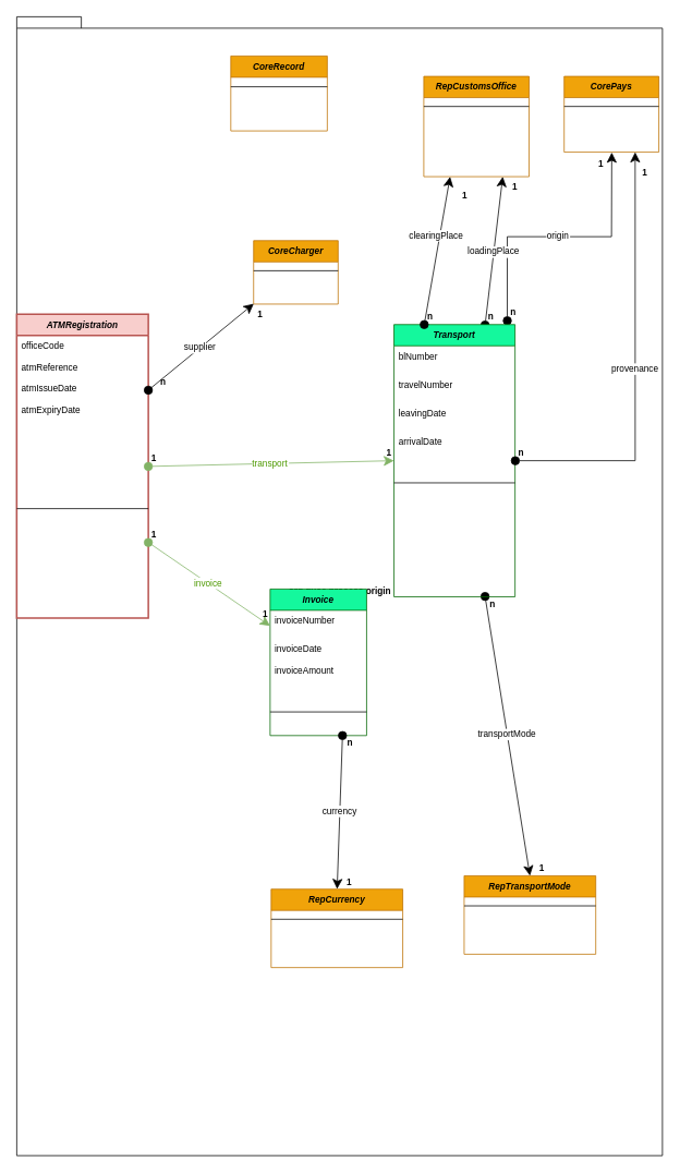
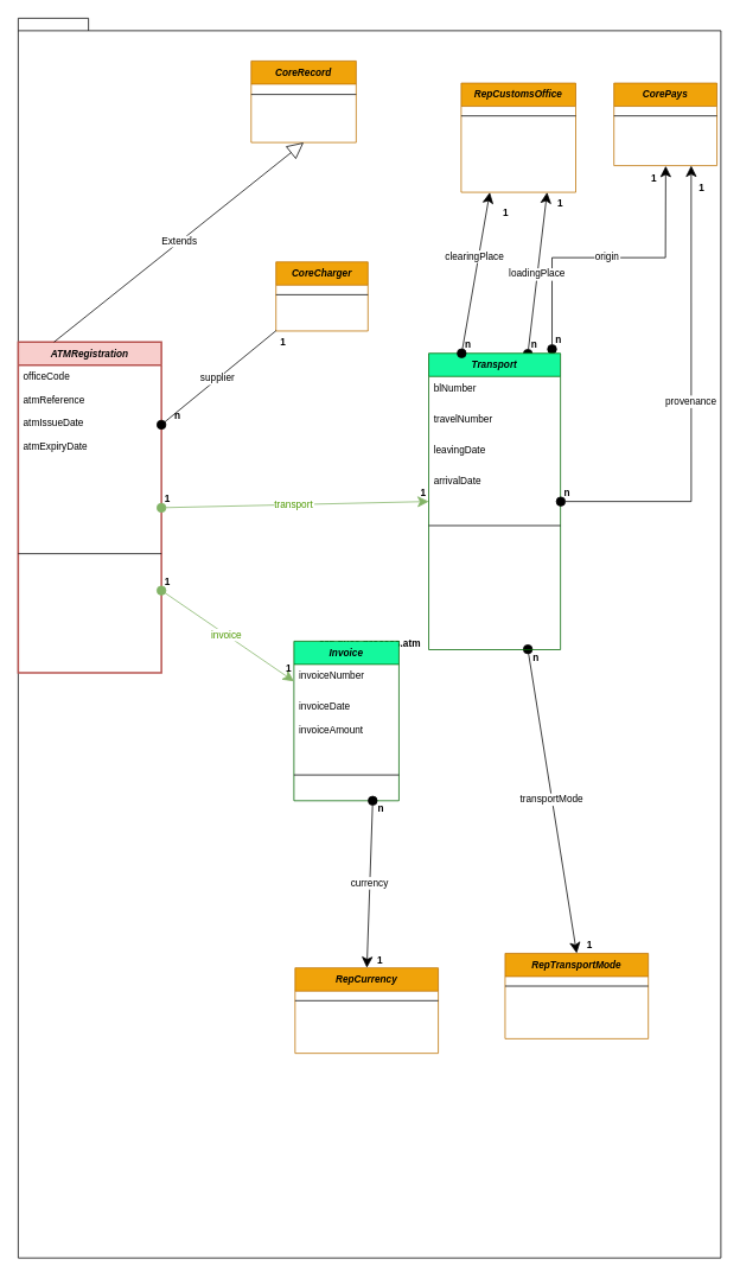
  <mxCell id="0" />
  <mxCell id="1" parent="0" />
- <mxCell id="2" value="org.guce.process.origin" style="shape=folder;fontStyle=1;spacingTop=10;tabWidth=40;tabHeight=14;tabPosition=left;html=1;container=1;fillColor=none;labelPosition=center;verticalLabelPosition=middle;align=center;verticalAlign=middle;spacingLeft=0;fontSize=11;" parent="1" vertex="1"><mxGeometry y="20" width="790" height="1393.04" as="geometry" x="20" /></mxCell>
+ <mxCell id="2" value="org.guce.process.atm" style="shape=folder;fontStyle=1;spacingTop=10;tabWidth=40;tabHeight=14;tabPosition=left;html=1;container=1;fillColor=none;labelPosition=center;verticalLabelPosition=middle;align=center;verticalAlign=middle;spacingLeft=0;fontSize=11;" parent="1" vertex="1"><mxGeometry y="20" width="790" height="1393.04" as="geometry" x="20" /></mxCell>
  <mxCell id="3" value="CoreRecord" style="swimlane;fontStyle=3;align=center;verticalAlign=top;childLayout=stackLayout;horizontal=1;startSize=26;horizontalStack=0;resizeParent=1;resizeLast=0;collapsible=1;marginBottom=0;rounded=0;shadow=0;strokeWidth=1;fillColor=#f0a30a;strokeColor=#BD7000;container=1;snapToPoint=1;fixDash=1;dropTarget=1;expand=1;treeMoving=1;fontSize=11;fontColor=#000000;" parent="2" vertex="1"><mxGeometry x="261.902" y="48.004" width="118.071" height="91.627" as="geometry"><mxRectangle x="230" y="140" width="160" height="26" as="alternateBounds" /></mxGeometry></mxCell>
  <mxCell id="4" value="" style="line;strokeWidth=1;fillColor=none;align=left;verticalAlign=middle;spacingTop=-1;spacingLeft=3;spacingRight=3;rotatable=0;labelPosition=right;points=[];portConstraint=eastwest;fontSize=11;" parent="3" vertex="1"><mxGeometry y="26" width="118.071" height="23.288" as="geometry" /></mxCell>
  <mxCell id="5" value="CoreCharger" style="swimlane;fontStyle=3;align=center;verticalAlign=top;childLayout=stackLayout;horizontal=1;startSize=26;horizontalStack=0;resizeParent=1;resizeLast=0;collapsible=1;marginBottom=0;rounded=0;shadow=0;strokeWidth=1;fillColor=#f0a30a;strokeColor=#BD7000;container=1;snapToPoint=1;fixDash=1;dropTarget=1;expand=1;treeMoving=1;fontSize=11;fontColor=#000000;" parent="2" vertex="1"><mxGeometry x="289.81" y="273.856" width="103.43" height="77.597" as="geometry"><mxRectangle x="230" y="140" width="160" height="26" as="alternateBounds" /></mxGeometry></mxCell>
  <mxCell id="6" value="" style="line;strokeWidth=1;fillColor=none;align=left;verticalAlign=middle;spacingTop=-1;spacingLeft=3;spacingRight=3;rotatable=0;labelPosition=right;points=[];portConstraint=eastwest;fontSize=11;" parent="5" vertex="1"><mxGeometry y="26" width="103.43" height="21.625" as="geometry" /></mxCell>
  <mxCell id="7" value="CorePays" style="swimlane;fontStyle=3;align=center;verticalAlign=top;childLayout=stackLayout;horizontal=1;startSize=26;horizontalStack=0;resizeParent=1;resizeLast=0;collapsible=1;marginBottom=0;rounded=0;shadow=0;strokeWidth=1;fillColor=#f0a30a;strokeColor=#BD7000;container=1;snapToPoint=1;fixDash=1;dropTarget=1;expand=1;treeMoving=1;fontSize=11;fontColor=#000000;" parent="2" vertex="1"><mxGeometry x="669.783" y="72.912" width="115.827" height="92.697" as="geometry"><mxRectangle x="230" y="140" width="160" height="26" as="alternateBounds" /></mxGeometry></mxCell>
  <mxCell id="8" value="" style="line;strokeWidth=1;fillColor=none;align=left;verticalAlign=middle;spacingTop=-1;spacingLeft=3;spacingRight=3;rotatable=0;labelPosition=right;points=[];portConstraint=eastwest;fontSize=11;" parent="7" vertex="1"><mxGeometry y="26" width="115.827" height="21.625" as="geometry" /></mxCell>
  <mxCell id="9" value="RepCustomsOffice" style="swimlane;fontStyle=3;align=center;verticalAlign=top;childLayout=stackLayout;horizontal=1;startSize=26;horizontalStack=0;resizeParent=1;resizeLast=0;collapsible=1;marginBottom=0;rounded=0;shadow=0;strokeWidth=1;fillColor=#f0a30a;strokeColor=#BD7000;container=1;snapToPoint=1;fixDash=1;dropTarget=1;expand=1;treeMoving=1;fontSize=11;fontColor=#000000;" parent="2" vertex="1"><mxGeometry x="498.043" y="72.918" width="128.804" height="122.681" as="geometry"><mxRectangle x="230" y="140" width="160" height="26" as="alternateBounds" /></mxGeometry></mxCell>
  <mxCell id="10" value="" style="line;strokeWidth=1;fillColor=none;align=left;verticalAlign=middle;spacingTop=-1;spacingLeft=3;spacingRight=3;rotatable=0;labelPosition=right;points=[];portConstraint=eastwest;fontSize=11;" parent="9" vertex="1"><mxGeometry y="26" width="128.804" height="21.625" as="geometry" /></mxCell>
  <mxCell id="11" value="RepTransportMode" style="swimlane;fontStyle=3;align=center;verticalAlign=top;childLayout=stackLayout;horizontal=1;startSize=26;horizontalStack=0;resizeParent=1;resizeLast=0;collapsible=1;marginBottom=0;rounded=0;shadow=0;strokeWidth=1;fillColor=#f0a30a;strokeColor=#BD7000;container=1;snapToPoint=1;fixDash=1;dropTarget=1;expand=1;treeMoving=1;fontSize=11;fontColor=#000000;" parent="2" vertex="1"><mxGeometry x="547.418" y="1050.727" width="161.005" height="95.943" as="geometry"><mxRectangle x="230" y="140" width="160" height="26" as="alternateBounds" /></mxGeometry></mxCell>
  <mxCell id="12" value="" style="line;strokeWidth=1;fillColor=none;align=left;verticalAlign=middle;spacingTop=-1;spacingLeft=3;spacingRight=3;rotatable=0;labelPosition=right;points=[];portConstraint=eastwest;fontSize=11;" parent="11" vertex="1"><mxGeometry y="26" width="161.005" height="21.625" as="geometry" /></mxCell>
  <mxCell id="13" value="ATMRegistration" style="swimlane;fontStyle=3;align=center;verticalAlign=top;childLayout=stackLayout;horizontal=1;startSize=26;horizontalStack=0;resizeParent=1;resizeLast=0;collapsible=1;marginBottom=0;rounded=0;shadow=0;strokeWidth=2;fillColor=#f8cecc;strokeColor=#b85450;container=1;snapToPoint=1;fixDash=1;dropTarget=1;expand=1;treeMoving=1;fontSize=11;perimeterSpacing=0;swimlaneLine=1;sketch=0;" parent="2" vertex="1"><mxGeometry y="363.8" width="161.01" height="371.704" as="geometry"><mxRectangle x="65.996" y="230.005" width="160" height="26" as="alternateBounds" /></mxGeometry></mxCell>
  <mxCell id="14" value="officeCode" style="text;strokeColor=none;fillColor=none;align=left;verticalAlign=top;spacingLeft=4;spacingRight=4;overflow=hidden;rotatable=0;points=[[0,0.5],[1,0.5]];portConstraint=eastwest;connectable=0;allowArrows=0;autosize=0;resizable=0;shadow=0;sketch=0;fontSize=11;" parent="13" vertex="1"><mxGeometry y="26" width="161.01" height="26" as="geometry" /></mxCell>
  <mxCell id="15" value="atmReference" style="text;strokeColor=none;fillColor=none;align=left;verticalAlign=top;spacingLeft=4;spacingRight=4;overflow=hidden;rotatable=0;points=[[0,0.5],[1,0.5]];portConstraint=eastwest;connectable=0;allowArrows=0;autosize=0;resizable=0;shadow=0;sketch=0;fontSize=11;" parent="13" vertex="1"><mxGeometry y="52" width="161.01" height="26" as="geometry" /></mxCell>
  <mxCell id="16" value="atmIssueDate" style="text;strokeColor=none;fillColor=none;align=left;verticalAlign=top;spacingLeft=4;spacingRight=4;overflow=hidden;rotatable=0;points=[[0,0.5],[1,0.5]];portConstraint=eastwest;connectable=0;allowArrows=0;autosize=0;resizable=0;shadow=0;sketch=0;fontSize=11;" parent="13" vertex="1"><mxGeometry y="78" width="161.01" height="26" as="geometry" /></mxCell>
  <mxCell id="17" value="atmExpiryDate" style="text;strokeColor=none;fillColor=none;align=left;verticalAlign=top;spacingLeft=4;spacingRight=4;overflow=hidden;rotatable=0;points=[[0,0.5],[1,0.5]];portConstraint=eastwest;connectable=0;allowArrows=0;autosize=0;resizable=0;shadow=0;sketch=0;fontSize=11;" parent="13" vertex="1"><mxGeometry y="104" width="161.01" height="26" as="geometry" /></mxCell>
  <mxCell id="18" value="" style="line;strokeWidth=1;fillColor=none;align=left;verticalAlign=middle;spacingTop=-1;spacingLeft=3;spacingRight=3;rotatable=0;labelPosition=right;points=[];portConstraint=eastwest;fontSize=11;" parent="13" vertex="1"><mxGeometry y="130" width="161.01" height="215.704" as="geometry" /></mxCell>
+ <mxCell id="19" value="Extends" style="endArrow=block;endSize=16;endFill=0;html=1;sourcePerimeterSpacing=-4;strokeWidth=1;fontSize=11;align=center;snapToPoint=1;fixDash=1;entryX=0.5;entryY=1;entryDx=0;entryDy=0;exitX=0.25;exitY=0;exitDx=0;exitDy=0;" parent="2" source="13" target="3" edge="1"><mxGeometry width="160" relative="1" as="geometry"><mxPoint x="134.958" y="465.763" as="sourcePoint" /><mxPoint x="310.514" y="465.763" as="targetPoint" /></mxGeometry></mxCell>
  <mxCell id="20" value="origin" style="endArrow=classic;shadow=0;strokeWidth=1;rounded=0;endFill=1;endSize=10;startSize=10;sourcePerimeterSpacing=0;startArrow=oval;startFill=1;align=center;snapToPoint=1;targetPerimeterSpacing=0;fontSize=11;spacingRight=0;spacingBottom=2;spacing=0;fixDash=1;edgeStyle=elbowEdgeStyle;elbow=vertical;exitX=0.936;exitY=-0.014;exitDx=0;exitDy=0;exitPerimeter=0;" parent="2" source="37" target="7" edge="1"><mxGeometry x="-0.012" relative="1" as="geometry"><mxPoint x="260.509" y="703.253" as="sourcePoint" /><mxPoint x="676.223" y="403.505" as="targetPoint" /><mxPoint as="offset" /></mxGeometry></mxCell>
  <mxCell id="21" value="n" style="resizable=0;align=left;verticalAlign=bottom;labelBackgroundColor=none;fontSize=11;fontStyle=1;spacing=4;" parent="20" connectable="0" vertex="1"><mxGeometry x="-1" relative="1" as="geometry"><mxPoint as="offset" /></mxGeometry></mxCell>
  <mxCell id="22" value="1" style="resizable=0;align=right;verticalAlign=bottom;labelBackgroundColor=none;fontSize=11;fontStyle=1;spacing=4;" parent="20" connectable="0" vertex="1"><mxGeometry x="1" relative="1" as="geometry"><mxPoint x="-7" y="24" as="offset" /></mxGeometry></mxCell>
- <mxCell id="23" value="supplier" style="endArrow=classic;shadow=0;strokeWidth=1;rounded=0;endFill=1;elbow=vertical;endSize=10;startSize=10;sourcePerimeterSpacing=0;startArrow=oval;startFill=1;align=center;snapToPoint=1;targetPerimeterSpacing=0;fontSize=11;spacingRight=0;spacingBottom=2;spacing=0;fixDash=1;exitX=1;exitY=0.25;exitDx=0;exitDy=0;" parent="2" source="13" target="5" edge="1"><mxGeometry x="-0.012" relative="1" as="geometry"><mxPoint x="207.56" y="567.648" as="sourcePoint" /><mxPoint x="461.716" y="459.525" as="targetPoint" /><mxPoint as="offset" /><Array as="points" /></mxGeometry></mxCell>
+ <mxCell id="23" value="supplier" style="endArrow=none;shadow=0;strokeWidth=1;rounded=0;endFill=1;elbow=vertical;endSize=10;startSize=10;sourcePerimeterSpacing=0;startArrow=oval;startFill=1;align=center;snapToPoint=1;targetPerimeterSpacing=0;fontSize=11;spacingRight=0;spacingBottom=2;spacing=0;fixDash=1;exitX=1;exitY=0.25;exitDx=0;exitDy=0;" parent="2" source="13" target="5" edge="1"><mxGeometry x="-0.012" relative="1" as="geometry"><mxPoint x="207.56" y="567.648" as="sourcePoint" /><mxPoint x="461.716" y="459.525" as="targetPoint" /><mxPoint as="offset" /><Array as="points" /></mxGeometry></mxCell>
  <mxCell id="24" value="n" style="resizable=0;align=left;verticalAlign=bottom;labelBackgroundColor=none;fontSize=11;fontStyle=1;spacing=4;" parent="23" connectable="0" vertex="1"><mxGeometry x="-1" relative="1" as="geometry"><mxPoint x="11" as="offset" /></mxGeometry></mxCell>
  <mxCell id="25" value="1" style="resizable=0;align=right;verticalAlign=bottom;labelBackgroundColor=none;fontSize=11;fontStyle=1;spacing=4;" parent="23" connectable="0" vertex="1"><mxGeometry x="1" relative="1" as="geometry"><mxPoint x="14" y="23" as="offset" /></mxGeometry></mxCell>
  <mxCell id="26" value="Invoice" style="swimlane;fontStyle=3;align=center;verticalAlign=top;childLayout=stackLayout;horizontal=1;startSize=26;horizontalStack=0;resizeParent=1;resizeLast=0;collapsible=1;marginBottom=0;rounded=0;shadow=0;strokeWidth=1;container=1;snapToPoint=1;fixDash=1;dropTarget=1;expand=1;treeMoving=1;fillColor=#14F89D;strokeColor=#006600;fontSize=11;" parent="2" vertex="1"><mxGeometry x="310" y="700" width="118.07" height="179.237" as="geometry"><mxRectangle x="230" y="140" width="160" height="26" as="alternateBounds" /></mxGeometry></mxCell>
  <mxCell id="27" value="invoiceNumber" style="text;strokeColor=none;fillColor=none;align=left;verticalAlign=top;spacingLeft=4;spacingRight=4;overflow=hidden;rotatable=0;points=[[0,0.5],[1,0.5]];portConstraint=eastwest;allowArrows=0;resizable=0;connectable=0;fontSize=11;" parent="26" vertex="1"><mxGeometry y="26" width="118.07" height="34.667" as="geometry" /></mxCell>
  <mxCell id="28" value="invoiceDate" style="text;strokeColor=none;fillColor=none;align=left;verticalAlign=top;spacingLeft=4;spacingRight=4;overflow=hidden;rotatable=0;points=[[0,0.5],[1,0.5]];portConstraint=eastwest;connectable=0;allowArrows=0;autosize=0;resizable=0;fontSize=11;" parent="26" vertex="1"><mxGeometry y="60.667" width="118.07" height="26" as="geometry" /></mxCell>
  <mxCell id="29" value="invoiceAmount" style="text;strokeColor=none;fillColor=none;align=left;verticalAlign=top;spacingLeft=4;spacingRight=4;overflow=hidden;rotatable=0;points=[[0,0.5],[1,0.5]];portConstraint=eastwest;allowArrows=0;resizable=0;connectable=0;fontSize=11;" parent="26" vertex="1"><mxGeometry y="86.667" width="118.07" height="34.667" as="geometry" /></mxCell>
  <mxCell id="30" value="" style="line;strokeWidth=1;fillColor=none;align=left;verticalAlign=middle;spacingTop=-1;spacingLeft=3;spacingRight=3;rotatable=0;labelPosition=right;points=[];portConstraint=eastwest;fontSize=11;" parent="26" vertex="1"><mxGeometry y="121.333" width="118.07" height="57.903" as="geometry" /></mxCell>
  <mxCell id="31" value="loadingPlace" style="endArrow=classic;shadow=0;strokeWidth=1;rounded=0;endFill=1;elbow=vertical;endSize=10;startSize=10;sourcePerimeterSpacing=0;startArrow=oval;startFill=1;align=center;snapToPoint=1;targetPerimeterSpacing=0;fontSize=11;spacingRight=0;spacingBottom=2;spacing=0;fixDash=1;entryX=0.75;entryY=1;entryDx=0;entryDy=0;" parent="2" source="37" target="9" edge="1"><mxGeometry x="-0.012" relative="1" as="geometry"><mxPoint x="631.153" y="865.438" as="sourcePoint" /><mxPoint x="885.308" y="864.988" as="targetPoint" /><mxPoint as="offset" /></mxGeometry></mxCell>
  <mxCell id="32" value="n" style="resizable=0;align=left;verticalAlign=bottom;labelBackgroundColor=none;fontSize=11;fontStyle=1;spacing=4;" parent="31" connectable="0" vertex="1"><mxGeometry x="-1" relative="1" as="geometry"><mxPoint as="offset" /></mxGeometry></mxCell>
  <mxCell id="33" value="1" style="resizable=0;align=right;verticalAlign=bottom;labelBackgroundColor=none;fontSize=11;fontStyle=1;spacing=4;" parent="31" connectable="0" vertex="1"><mxGeometry x="1" relative="1" as="geometry"><mxPoint x="21" y="23" as="offset" /></mxGeometry></mxCell>
  <mxCell id="34" value="transportMode" style="endArrow=classic;shadow=0;strokeWidth=1;rounded=0;endFill=1;elbow=vertical;endSize=10;startSize=10;sourcePerimeterSpacing=0;startArrow=oval;startFill=1;align=center;snapToPoint=1;targetPerimeterSpacing=0;fontSize=11;spacingRight=0;spacingBottom=2;spacing=0;fixDash=1;entryX=0.5;entryY=0;entryDx=0;entryDy=0;" parent="2" source="37" target="11" edge="1"><mxGeometry x="-0.012" relative="1" as="geometry"><mxPoint x="186.381" y="1081.685" as="sourcePoint" /><mxPoint x="440.536" y="1081.235" as="targetPoint" /><mxPoint as="offset" /><Array as="points" /></mxGeometry></mxCell>
  <mxCell id="35" value="n" style="resizable=0;align=left;verticalAlign=bottom;labelBackgroundColor=none;fontSize=11;fontStyle=1;spacing=4;" parent="34" connectable="0" vertex="1"><mxGeometry x="-1" relative="1" as="geometry"><mxPoint x="2" y="19" as="offset" /></mxGeometry></mxCell>
  <mxCell id="36" value="1" style="resizable=0;align=right;verticalAlign=bottom;labelBackgroundColor=none;fontSize=11;fontStyle=1;spacing=4;" parent="34" connectable="0" vertex="1"><mxGeometry x="1" relative="1" as="geometry"><mxPoint x="21" y="1" as="offset" /></mxGeometry></mxCell>
  <mxCell id="37" value="Transport" style="swimlane;fontStyle=3;align=center;verticalAlign=top;childLayout=stackLayout;horizontal=1;startSize=26;horizontalStack=0;resizeParent=1;resizeLast=0;collapsible=1;marginBottom=0;rounded=0;shadow=0;strokeWidth=1;container=1;snapToPoint=1;fixDash=1;dropTarget=1;expand=1;treeMoving=1;fillColor=#14F89D;strokeColor=#006600;fontSize=11;" parent="2" vertex="1"><mxGeometry x="461.549" y="376.505" width="148.125" height="332.994" as="geometry"><mxRectangle x="230" y="140" width="160" height="26" as="alternateBounds" /></mxGeometry></mxCell>
  <mxCell id="38" value="blNumber" style="text;strokeColor=none;fillColor=none;align=left;verticalAlign=top;spacingLeft=4;spacingRight=4;overflow=hidden;rotatable=0;points=[[0,0.5],[1,0.5]];portConstraint=eastwest;allowArrows=0;resizable=0;connectable=0;fontSize=11;" parent="37" vertex="1"><mxGeometry y="26" width="148.125" height="34.667" as="geometry" /></mxCell>
  <mxCell id="39" value="travelNumber" style="text;strokeColor=none;fillColor=none;align=left;verticalAlign=top;spacingLeft=4;spacingRight=4;overflow=hidden;rotatable=0;points=[[0,0.5],[1,0.5]];portConstraint=eastwest;allowArrows=0;resizable=0;connectable=0;fontSize=11;" parent="37" vertex="1"><mxGeometry y="60.667" width="148.125" height="34.667" as="geometry" /></mxCell>
  <mxCell id="40" value="leavingDate" style="text;strokeColor=none;fillColor=none;align=left;verticalAlign=top;spacingLeft=4;spacingRight=4;overflow=hidden;rotatable=0;points=[[0,0.5],[1,0.5]];portConstraint=eastwest;allowArrows=0;resizable=0;connectable=0;fontSize=11;" parent="37" vertex="1"><mxGeometry y="95.333" width="148.125" height="34.667" as="geometry" /></mxCell>
  <mxCell id="41" value="arrivalDate" style="text;strokeColor=none;fillColor=none;align=left;verticalAlign=top;spacingLeft=4;spacingRight=4;overflow=hidden;rotatable=0;points=[[0,0.5],[1,0.5]];portConstraint=eastwest;allowArrows=0;resizable=0;connectable=0;fontSize=11;" parent="37" vertex="1"><mxGeometry y="130" width="148.125" height="34.667" as="geometry" /></mxCell>
  <mxCell id="42" value="" style="line;strokeWidth=1;fillColor=none;align=left;verticalAlign=middle;spacingTop=-1;spacingLeft=3;spacingRight=3;rotatable=0;labelPosition=right;points=[];portConstraint=eastwest;fontSize=11;" parent="37" vertex="1"><mxGeometry y="164.667" width="148.125" height="57.903" as="geometry" /></mxCell>
  <mxCell id="43" value="transport" style="endArrow=classic;shadow=0;strokeWidth=1;rounded=0;endFill=1;elbow=vertical;endSize=10;startSize=10;sourcePerimeterSpacing=0;startArrow=oval;startFill=1;align=center;snapToPoint=1;targetPerimeterSpacing=0;fontSize=11;spacingRight=0;spacingBottom=2;spacing=0;fixDash=1;entryX=0;entryY=0.5;entryDx=0;entryDy=0;fontColor=#4D9900;fillColor=#d5e8d4;strokeColor=#82B366;" parent="2" source="13" target="37" edge="1"><mxGeometry x="-0.012" relative="1" as="geometry"><mxPoint x="171.739" y="744.932" as="sourcePoint" /><mxPoint x="665.489" y="251.424" as="targetPoint" /><mxPoint as="offset" /><Array as="points" /></mxGeometry></mxCell>
  <mxCell id="44" value="1" style="resizable=0;align=left;verticalAlign=bottom;labelBackgroundColor=none;fontSize=11;fontStyle=1;spacing=4;" parent="43" connectable="0" vertex="1"><mxGeometry x="-1" relative="1" as="geometry"><mxPoint as="offset" /></mxGeometry></mxCell>
  <mxCell id="45" value="1" style="resizable=0;align=right;verticalAlign=bottom;labelBackgroundColor=none;fontSize=11;fontStyle=1;spacing=4;" parent="43" connectable="0" vertex="1"><mxGeometry x="1" relative="1" as="geometry"><mxPoint as="offset" /></mxGeometry></mxCell>
  <mxCell id="46" value="invoice" style="endArrow=classic;shadow=0;strokeWidth=1;rounded=0;endFill=1;elbow=vertical;endSize=10;startSize=10;sourcePerimeterSpacing=0;startArrow=oval;startFill=1;align=center;snapToPoint=1;targetPerimeterSpacing=0;fontSize=11;spacingRight=0;spacingBottom=2;spacing=0;fixDash=1;fontColor=#4D9900;fillColor=#d5e8d4;strokeColor=#82B366;" parent="2" source="13" target="26" edge="1"><mxGeometry x="-0.012" relative="1" as="geometry"><mxPoint x="146.778" y="752.046" as="sourcePoint" /><mxPoint x="446.522" y="233.603" as="targetPoint" /><mxPoint as="offset" /><Array as="points" /></mxGeometry></mxCell>
  <mxCell id="47" value="1" style="resizable=0;align=left;verticalAlign=bottom;labelBackgroundColor=none;fontSize=11;fontStyle=1;spacing=4;" parent="46" connectable="0" vertex="1"><mxGeometry x="-1" relative="1" as="geometry"><mxPoint as="offset" /></mxGeometry></mxCell>
  <mxCell id="48" value="1" style="resizable=0;align=right;verticalAlign=bottom;labelBackgroundColor=none;fontSize=11;fontStyle=1;spacing=4;" parent="46" connectable="0" vertex="1"><mxGeometry x="1" relative="1" as="geometry"><mxPoint y="-5" as="offset" /></mxGeometry></mxCell>
  <mxCell id="49" value="provenance" style="endArrow=classic;shadow=0;strokeWidth=1;rounded=0;endFill=1;elbow=vertical;endSize=10;startSize=10;sourcePerimeterSpacing=0;startArrow=oval;startFill=1;align=center;snapToPoint=1;targetPerimeterSpacing=0;fontSize=11;spacingRight=0;spacingBottom=2;spacing=0;fixDash=1;entryX=0.75;entryY=1;entryDx=0;entryDy=0;edgeStyle=orthogonalEdgeStyle;" parent="2" source="37" target="7" edge="1"><mxGeometry x="-0.012" relative="1" as="geometry"><mxPoint x="564.656" y="307.797" as="sourcePoint" /><mxPoint x="729.891" y="144.331" as="targetPoint" /><mxPoint as="offset" /></mxGeometry></mxCell>
  <mxCell id="50" value="n" style="resizable=0;align=left;verticalAlign=bottom;labelBackgroundColor=none;fontSize=11;fontStyle=1;spacing=4;" parent="49" connectable="0" vertex="1"><mxGeometry x="-1" relative="1" as="geometry"><mxPoint as="offset" /></mxGeometry></mxCell>
  <mxCell id="51" value="1" style="resizable=0;align=right;verticalAlign=bottom;labelBackgroundColor=none;fontSize=11;fontStyle=1;spacing=4;" parent="49" connectable="0" vertex="1"><mxGeometry x="1" relative="1" as="geometry"><mxPoint x="18" y="35" as="offset" /></mxGeometry></mxCell>
  <mxCell id="52" value="clearingPlace" style="endArrow=classic;shadow=0;strokeWidth=1;rounded=0;endFill=1;elbow=vertical;endSize=10;startSize=10;sourcePerimeterSpacing=0;startArrow=oval;startFill=1;align=center;snapToPoint=1;targetPerimeterSpacing=0;fontSize=11;spacingRight=0;spacingBottom=2;spacing=0;fixDash=1;entryX=0.25;entryY=1;entryDx=0;entryDy=0;exitX=0.25;exitY=0;exitDx=0;exitDy=0;" parent="2" source="37" target="9" edge="1"><mxGeometry x="0.182" y="4" relative="1" as="geometry"><mxPoint x="526.772" y="307.797" as="sourcePoint" /><mxPoint x="558.152" y="733.918" as="targetPoint" /><mxPoint as="offset" /><Array as="points" /></mxGeometry></mxCell>
  <mxCell id="53" value="n" style="resizable=0;align=left;verticalAlign=bottom;labelBackgroundColor=none;fontSize=11;fontStyle=1;spacing=4;" parent="52" connectable="0" vertex="1"><mxGeometry x="-1" relative="1" as="geometry"><mxPoint as="offset" /></mxGeometry></mxCell>
  <mxCell id="54" value="1" style="resizable=0;align=right;verticalAlign=bottom;labelBackgroundColor=none;fontSize=11;fontStyle=1;spacing=4;" parent="52" connectable="0" vertex="1"><mxGeometry x="1" relative="1" as="geometry"><mxPoint x="24" y="33" as="offset" /></mxGeometry></mxCell>
  <mxCell id="55" value="RepCurrency" style="swimlane;fontStyle=3;align=center;verticalAlign=top;childLayout=stackLayout;horizontal=1;startSize=26;horizontalStack=0;resizeParent=1;resizeLast=0;collapsible=1;marginBottom=0;rounded=0;shadow=0;strokeWidth=1;fillColor=#f0a30a;strokeColor=#BD7000;container=1;snapToPoint=1;fixDash=1;dropTarget=1;expand=1;treeMoving=1;fontSize=11;fontColor=#000000;" parent="2" vertex="1"><mxGeometry x="311.277" y="1067.096" width="161.005" height="95.943" as="geometry"><mxRectangle x="230" y="140" width="160" height="26" as="alternateBounds" /></mxGeometry></mxCell>
  <mxCell id="56" value="" style="line;strokeWidth=1;fillColor=none;align=left;verticalAlign=middle;spacingTop=-1;spacingLeft=3;spacingRight=3;rotatable=0;labelPosition=right;points=[];portConstraint=eastwest;fontSize=11;" parent="55" vertex="1"><mxGeometry y="26" width="161.005" height="21.625" as="geometry" /></mxCell>
  <mxCell id="57" value="currency" style="endArrow=classic;shadow=0;strokeWidth=1;rounded=0;endFill=1;elbow=vertical;endSize=10;startSize=10;sourcePerimeterSpacing=0;startArrow=oval;startFill=1;align=center;snapToPoint=1;targetPerimeterSpacing=0;fontSize=11;spacingRight=0;spacingBottom=2;spacing=0;fixDash=1;exitX=0.75;exitY=1;exitDx=0;exitDy=0;" parent="2" source="26" target="55" edge="1"><mxGeometry x="-0.012" relative="1" as="geometry"><mxPoint x="186.381" y="1081.685" as="sourcePoint" /><mxPoint x="440.536" y="1081.235" as="targetPoint" /><mxPoint as="offset" /><Array as="points" /></mxGeometry></mxCell>
  <mxCell id="58" value="n" style="resizable=0;align=left;verticalAlign=bottom;labelBackgroundColor=none;fontSize=11;fontStyle=1;spacing=4;" parent="57" connectable="0" vertex="1"><mxGeometry x="-1" relative="1" as="geometry"><mxPoint x="2" y="19" as="offset" /></mxGeometry></mxCell>
  <mxCell id="59" value="1" style="resizable=0;align=right;verticalAlign=bottom;labelBackgroundColor=none;fontSize=11;fontStyle=1;spacing=4;" parent="57" connectable="0" vertex="1"><mxGeometry x="1" relative="1" as="geometry"><mxPoint x="21" y="1" as="offset" /></mxGeometry></mxCell>
